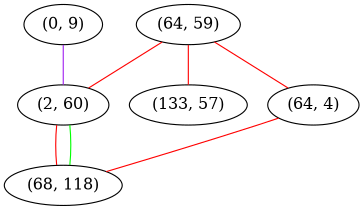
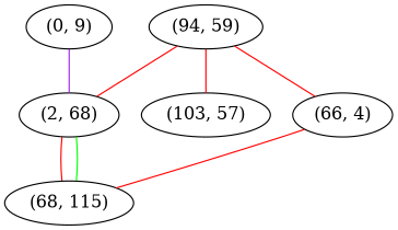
  graph {
    edge [color=red weight=1]
-   "(64, 59)"
-   "(2, 60)"
-   "(133, 57)"
-   "(66, 4)" [label="(64, 4)"]
-   "(68, 115)" [label="(68, 118)"]
+   "(64, 59)" [label="(94, 59)"]
+   "(2, 60)" [label="(2, 68)"]
+   "(133, 57)" [label="(103, 57)"]
+   "(66, 4)"
+   "(68, 115)"
    n6 [label="(0, 9)"]
    "(64, 59)" -- "(2, 60)"
    "(64, 59)" -- "(133, 57)"
    "(64, 59)" -- "(66, 4)"
    "(2, 60)" -- "(68, 115)"
    "(2, 60)" -- "(68, 115)" [color=green weight=2]
    "(66, 4)" -- "(68, 115)"
    n6 -- "(2, 60)" [color=purple weight=4]
  }
